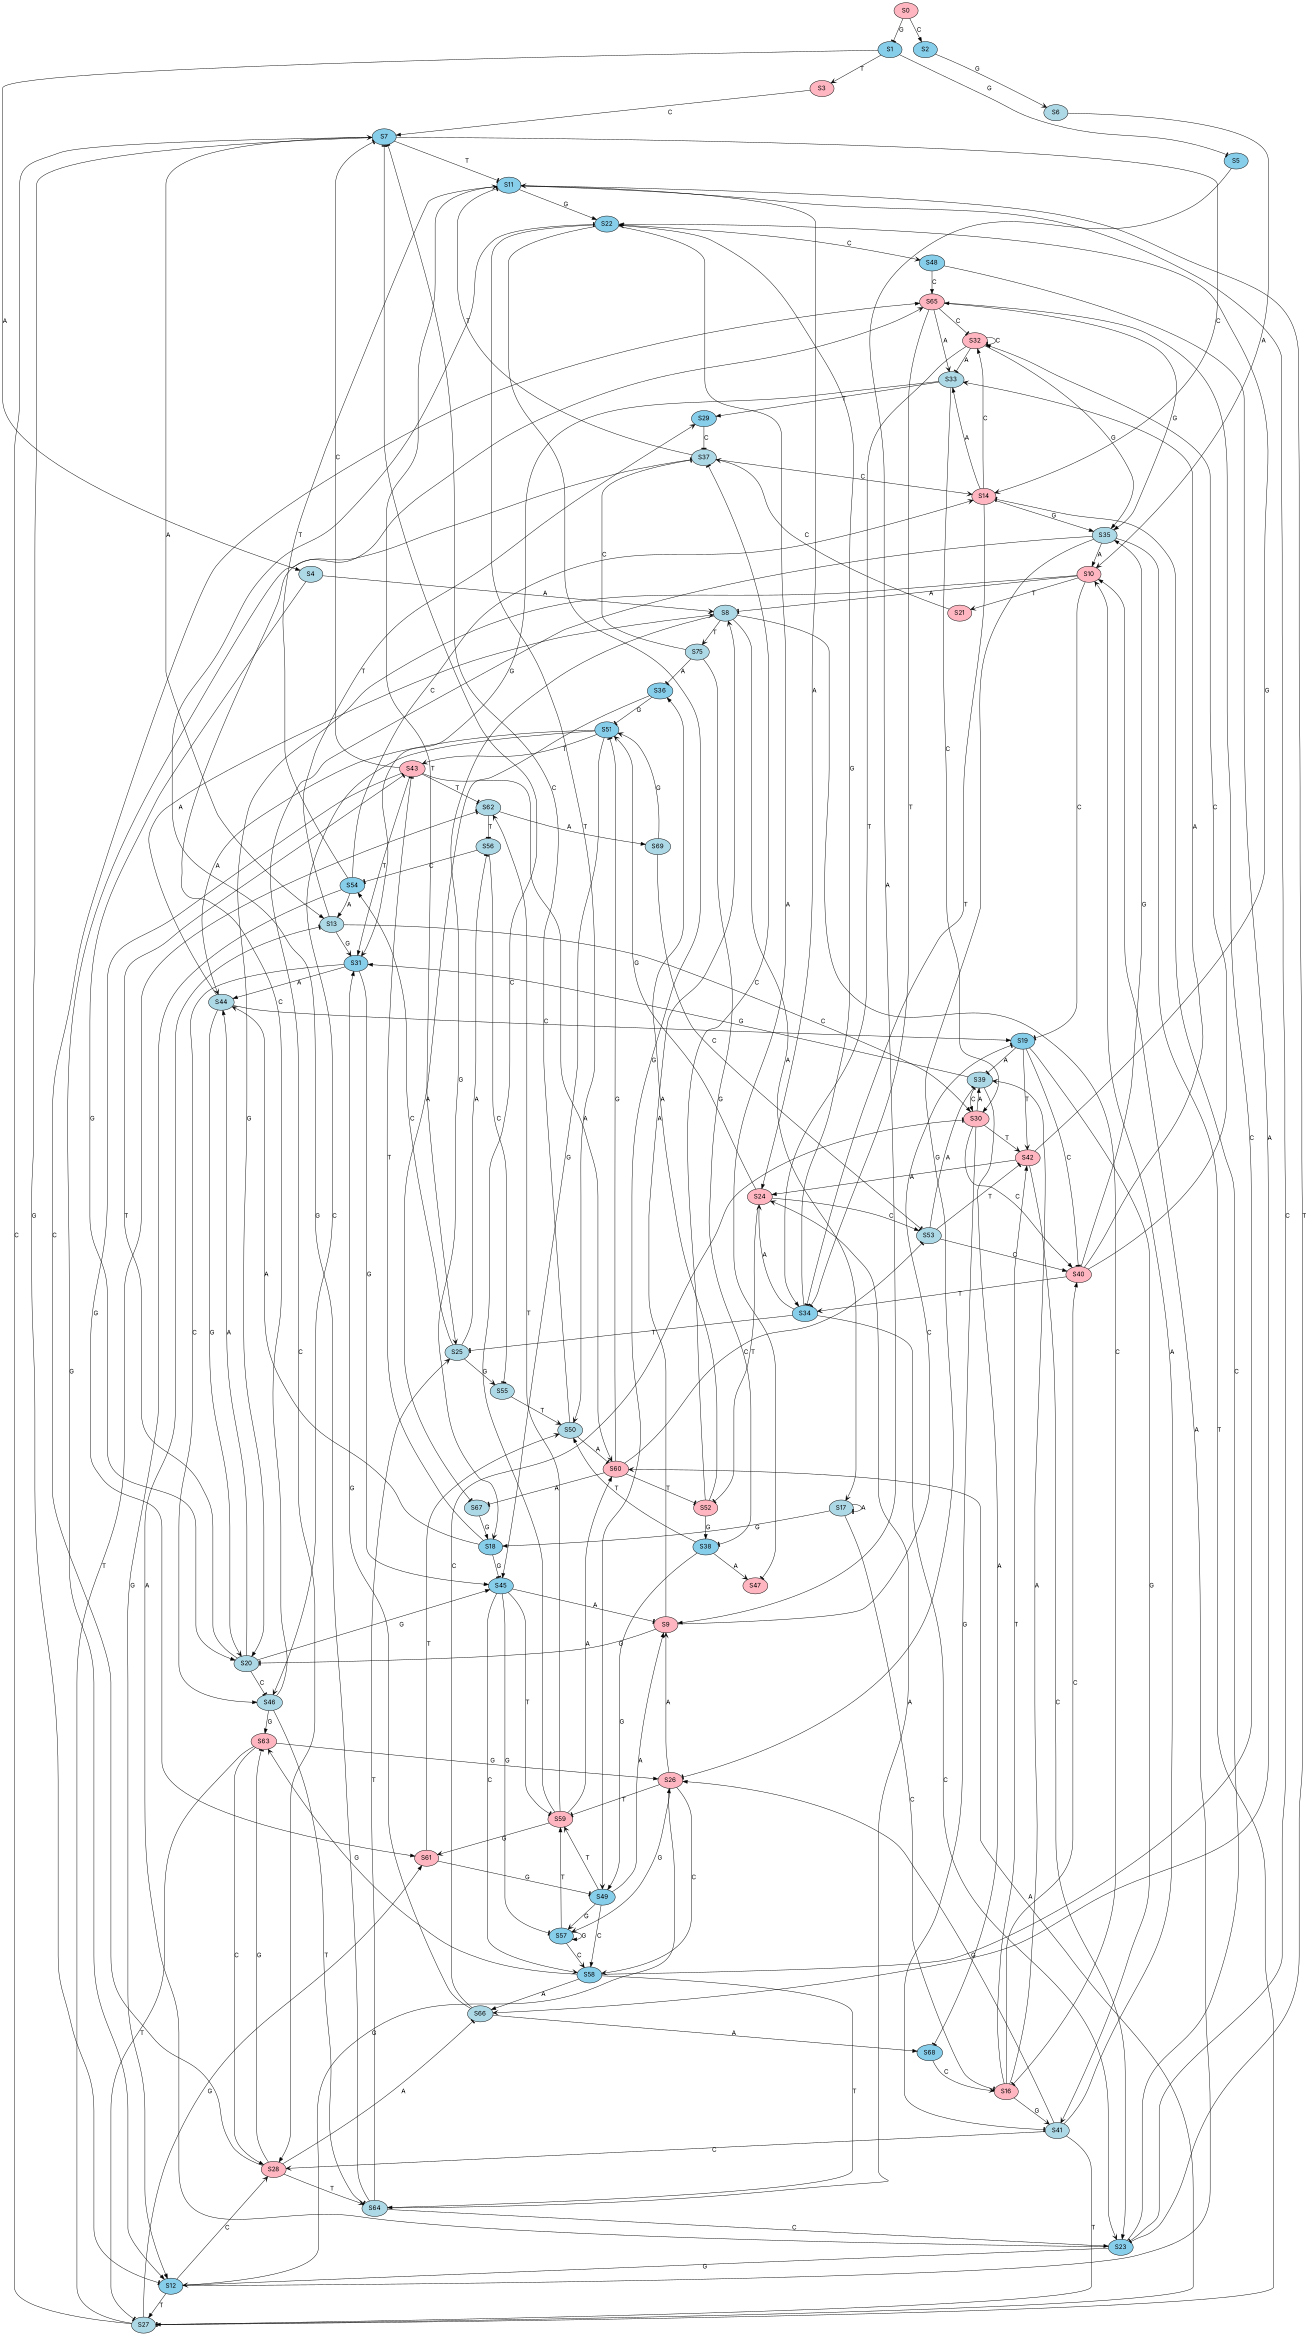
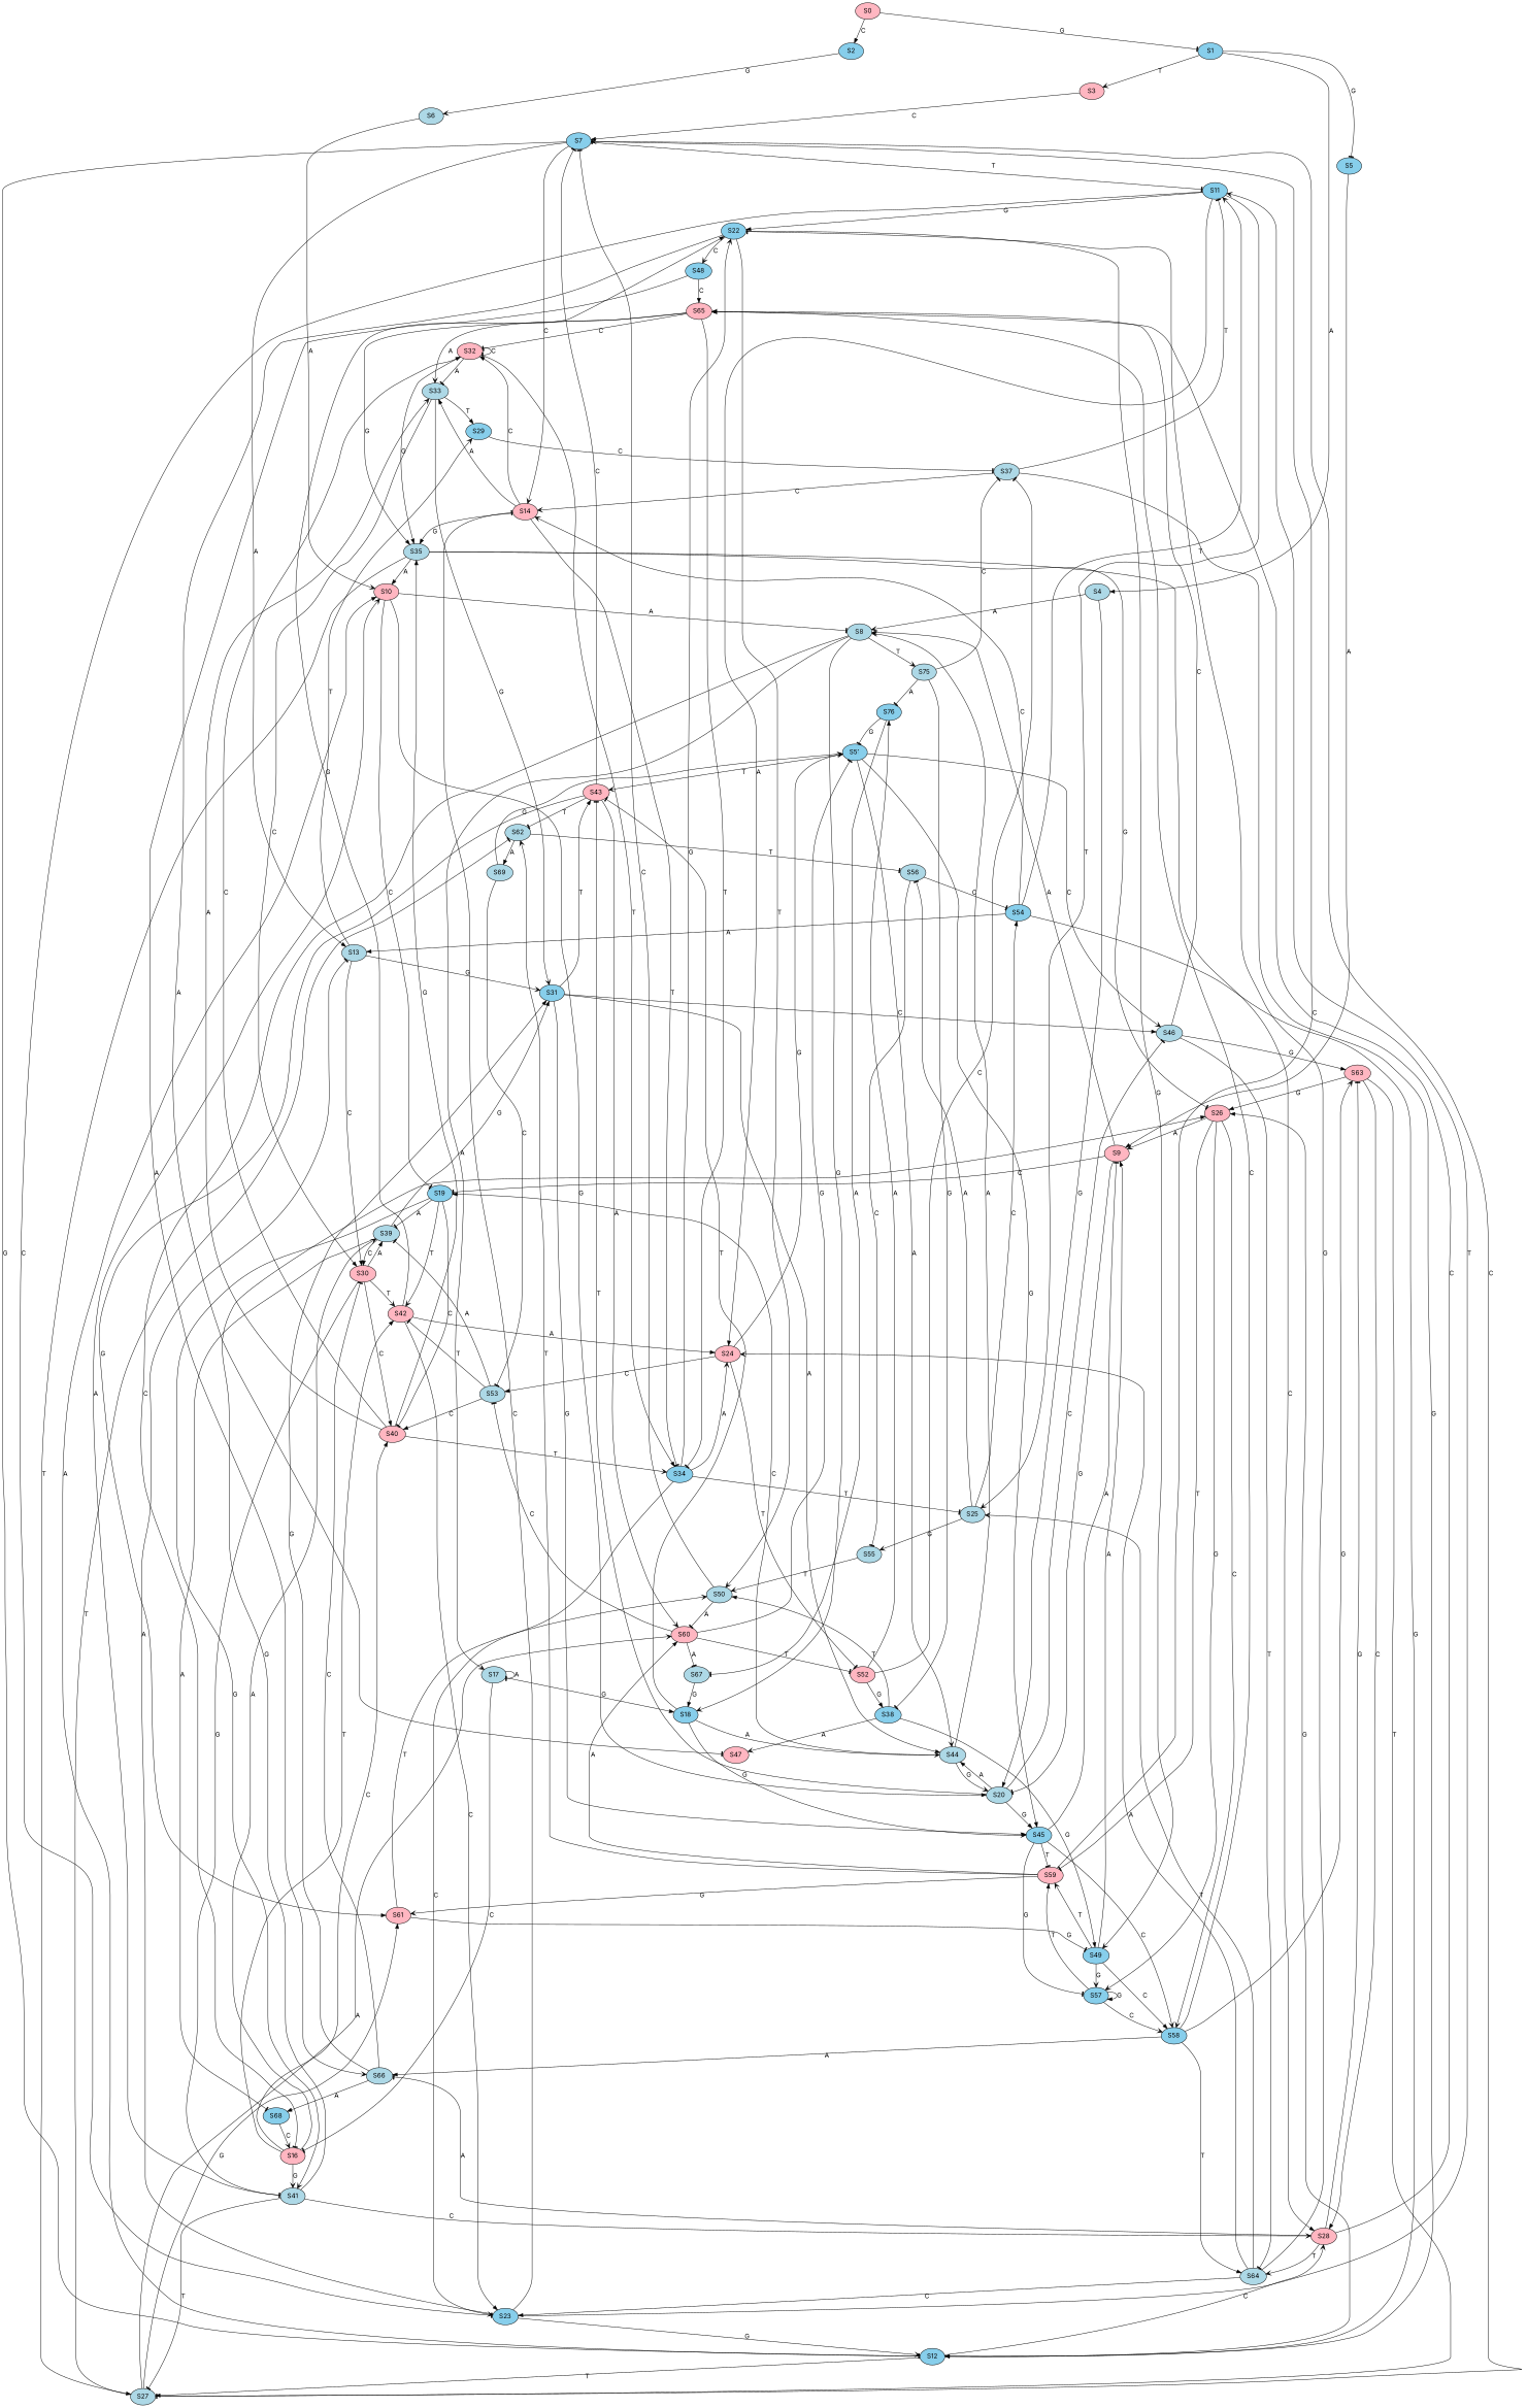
  strict digraph {
    fontname=Inter
    node [fillcolor=lightblue fontname=Inter style=filled]
    edge [arrowhead=normal fontname=Inter]
    S0 [fillcolor=lightpink]
    S1 [fillcolor=skyblue]
    S2 [fillcolor=skyblue]
    S3 [fillcolor=lightpink]
    S4
    S5 [fillcolor=skyblue]
    S6
    S7 [fillcolor=skyblue]
    S8
    S20
    S9 [fillcolor=lightpink]
    S10 [fillcolor=lightpink]
    S11 [fillcolor=skyblue]
    S12 [fillcolor=skyblue]
    S13
    S14 [fillcolor=lightpink]
    n17 [label=S75]
    S16 [fillcolor=lightpink]
    S17
    S18 [fillcolor=skyblue]
    S19 [fillcolor=skyblue]
-   S21 [fillcolor=lightpink]
    S22 [fillcolor=skyblue]
    S23 [fillcolor=skyblue]
    S24 [fillcolor=lightpink]
    S25
    S26 [fillcolor=lightpink]
    S27
    S28 [fillcolor=lightpink]
    S29 [fillcolor=skyblue]
    S30 [fillcolor=lightpink]
    S31 [fillcolor=skyblue]
    S32 [fillcolor=lightpink]
    S33
    S34 [fillcolor=skyblue]
    S35
-   S36 [fillcolor=skyblue]
+   S36 [fillcolor=skyblue label=S76]
    S37
    S38 [fillcolor=skyblue]
    S39
    S40 [fillcolor=lightpink]
    S41
    S42 [fillcolor=lightpink]
    S43 [fillcolor=lightpink]
    S44
    S45 [fillcolor=skyblue]
    S46
    S47 [fillcolor=lightpink]
    S48 [fillcolor=skyblue]
    S49 [fillcolor=skyblue]
    S50
    S51 [fillcolor=skyblue]
    S52 [fillcolor=lightpink]
    S53
    S54 [fillcolor=skyblue]
    S55
    S56
    S57 [fillcolor=skyblue]
    S58 [fillcolor=skyblue]
    S59 [fillcolor=lightpink]
    S60 [fillcolor=lightpink]
    S61 [fillcolor=lightpink]
    S62
    S63 [fillcolor=lightpink]
    S64
    S65 [fillcolor=lightpink]
    S66
    S67
    S68 [fillcolor=skyblue]
    S69
    S0 -> S1 [arrowhead=tee label=G]
    S0 -> S2 [label=C]
    S1 -> S3 [arrowhead=vee label=T]
    S1 -> S4 [label=A]
    S1 -> S5 [arrowhead=tee label=G]
    S2 -> S6 [arrowhead=vee label=G]
    S3 -> S7 [label=C]
    S4 -> S8 [arrowhead=vee label=A]
    S4 -> S20 [label=G]
    S5 -> S9 [label=A]
    S6 -> S10 [arrowhead=vee label=A]
    S7 -> S11 [arrowhead=tee label=T]
    S7 -> S12 [arrowhead=tee label=G]
    S7 -> S13 [label=A]
    S7 -> S14 [arrowhead=vee label=C]
    S8 -> n17 [arrowhead=vee label=T]
    S8 -> S16 [arrowhead=tee label=C]
    S8 -> S17 [arrowhead=vee label=A]
    S8 -> S18 [arrowhead=vee label=G]
    S20 -> S43 [arrowhead=tee label=T]
    S20 -> S44 [label=A]
    S20 -> S45 [label=G]
    S20 -> S46 [arrowhead=tee label=C]
    S9 -> S8 [arrowhead=vee label=A]
    S9 -> S20 [arrowhead=tee label=G]
    S9 -> S19 [arrowhead=tee label=C]
    S10 -> S8 [arrowhead=tee label=A]
    S10 -> S20 [label=G]
    S10 -> S19 [arrowhead=tee label=C]
-   S10 -> S21 [arrowhead=vee label=T]
    S11 -> S22 [label=G]
    S11 -> S23 [arrowhead=tee label=C]
    S11 -> S24 [label=A]
    S11 -> S25 [arrowhead=vee label=T]
    S12 -> S10 [label=A]
    S12 -> S26 [label=G]
    S12 -> S27 [label=T]
    S12 -> S28 [arrowhead=vee label=C]
    S13 -> S29 [arrowhead=vee label=T]
    S13 -> S30 [label=C]
    S13 -> S31 [arrowhead=vee label=G]
    S14 -> S32 [label=C]
    S14 -> S33 [label=A]
    S14 -> S34 [arrowhead=tee label=T]
    S14 -> S35 [label=G]
    n17 -> S36 [arrowhead=tee label=A]
    n17 -> S37 [arrowhead=tee label=C]
    n17 -> S38 [arrowhead=tee label=G]
    S16 -> S39 [arrowhead=vee label=A]
    S16 -> S40 [label=C]
    S16 -> S41 [arrowhead=vee label=G]
    S16 -> S42 [label=T]
    S17 -> S16 [arrowhead=tee label=C]
    S17 -> S17 [arrowhead=tee label=A]
    S17 -> S18 [label=G]
    S18 -> S43 [arrowhead=tee label=T]
    S18 -> S44 [arrowhead=vee label=A]
-   S18 -> S45 [arrowhead=tee label=G]
+   S18 -> S45 [arrowhead=vee label=G]
    S19 -> S39 [arrowhead=tee label=A]
    S19 -> S40 [arrowhead=tee label=C]
    S19 -> S41 [arrowhead=vee label=G]
    S19 -> S42 [arrowhead=vee label=T]
-   S21 -> S37 [arrowhead=vee label=C]
    S22 -> S47 [arrowhead=tee label=A]
    S22 -> S48 [arrowhead=vee label=C]
    S22 -> S49 [arrowhead=vee label=G]
    S22 -> S50 [arrowhead=vee label=T]
    S23 -> S11 [arrowhead=vee label=T]
    S23 -> S12 [arrowhead=vee label=G]
    S23 -> S13 [arrowhead=tee label=A]
    S23 -> S14 [arrowhead=tee label=C]
    S24 -> S51 [arrowhead=vee label=G]
    S24 -> S52 [arrowhead=tee label=T]
    S24 -> S53 [label=C]
    S25 -> S54 [label=C]
    S25 -> S55 [arrowhead=vee label=G]
    S25 -> S56 [arrowhead=tee label=A]
    S26 -> S9 [arrowhead=vee label=A]
    S26 -> S57 [arrowhead=vee label=G]
    S26 -> S58 [arrowhead=vee label=C]
    S26 -> S59 [arrowhead=tee label=T]
    S27 -> S7 [arrowhead=vee label=C]
    S27 -> S60 [arrowhead=vee label=A]
    S27 -> S61 [label=G]
    S27 -> S62 [arrowhead=tee label=T]
    S28 -> S63 [arrowhead=tee label=G]
    S28 -> S64 [arrowhead=vee label=T]
    S28 -> S65 [label=C]
    S28 -> S66 [arrowhead=tee label=A]
    S29 -> S37 [arrowhead=tee label=C]
    S30 -> S39 [label=A]
    S30 -> S40 [label=C]
    S30 -> S41 [arrowhead=tee label=G]
    S30 -> S42 [arrowhead=vee label=T]
-   S43 -> S31 [label=T]
+   S31 -> S43 [label=T]
    S31 -> S44 [label=A]
    S31 -> S45 [label=G]
    S31 -> S46 [label=C]
    S32 -> S32 [arrowhead=tee label=C]
    S32 -> S33 [arrowhead=tee label=A]
    S32 -> S34 [label=T]
    S32 -> S35 [label=G]
    S33 -> S29 [label=T]
    S33 -> S30 [label=C]
    S33 -> S31 [arrowhead=vee label=G]
    S34 -> S22 [arrowhead=vee label=G]
    S34 -> S23 [arrowhead=vee label=C]
    S34 -> S24 [arrowhead=vee label=A]
    S34 -> S25 [arrowhead=tee label=T]
    S35 -> S10 [label=A]
    S35 -> S26 [arrowhead=tee label=G]
    S35 -> S27 [label=T]
    S35 -> S28 [label=C]
    S36 -> S51 [arrowhead=tee label=G]
    S36 -> S67 [arrowhead=tee label=A]
    S37 -> S11 [arrowhead=tee label=T]
    S37 -> S12 [label=G]
    S37 -> S14 [arrowhead=vee label=C]
    S38 -> S47 [arrowhead=vee label=A]
    S38 -> S49 [label=G]
    S38 -> S50 [label=T]
    S39 -> S30 [label=C]
    S39 -> S31 [label=G]
    S39 -> S68 [arrowhead=tee label=A]
    S40 -> S32 [label=C]
    S40 -> S33 [arrowhead=vee label=A]
    S40 -> S34 [arrowhead=vee label=T]
    S40 -> S35 [label=G]
    S41 -> S10 [arrowhead=vee label=A]
    S41 -> S26 [label=G]
    S41 -> S27 [arrowhead=tee label=T]
    S41 -> S28 [arrowhead=vee label=C]
    S42 -> S22 [label=G]
    S42 -> S23 [label=C]
    S42 -> S24 [label=A]
    S43 -> S7 [arrowhead=tee label=C]
    S43 -> S60 [arrowhead=vee label=A]
    S43 -> S61 [label=G]
    S43 -> S62 [arrowhead=tee label=T]
    S44 -> S8 [arrowhead=vee label=A]
    S44 -> S20 [arrowhead=vee label=G]
    S44 -> S19 [label=C]
    S45 -> S9 [arrowhead=tee label=A]
    S45 -> S57 [arrowhead=tee label=G]
    S45 -> S58 [arrowhead=vee label=C]
    S45 -> S59 [arrowhead=tee label=T]
    S46 -> S63 [label=G]
    S46 -> S64 [arrowhead=tee label=T]
    S46 -> S65 [arrowhead=vee label=C]
    S48 -> S65 [label=C]
    S48 -> S66 [arrowhead=vee label=A]
    S49 -> S9 [label=A]
    S49 -> S57 [arrowhead=vee label=G]
    S49 -> S58 [label=C]
    S49 -> S59 [arrowhead=vee label=T]
    S50 -> S7 [arrowhead=tee label=C]
    S50 -> S60 [arrowhead=tee label=A]
    S51 -> S43 [arrowhead=vee label=T]
    S51 -> S44 [arrowhead=vee label=A]
    S51 -> S45 [label=G]
    S51 -> S46 [arrowhead=vee label=C]
    S52 -> S36 [label=A]
    S52 -> S37 [arrowhead=tee label=C]
    S52 -> S38 [label=G]
    S53 -> S39 [arrowhead=tee label=A]
    S53 -> S40 [label=C]
    S53 -> S42 [arrowhead=tee label=T]
    S54 -> S11 [arrowhead=vee label=T]
    S54 -> S12 [label=G]
    S54 -> S13 [label=A]
    S54 -> S14 [arrowhead=vee label=C]
    S55 -> S50 [arrowhead=vee label=T]
    S56 -> S54 [arrowhead=tee label=C]
    S56 -> S55 [arrowhead=tee label=C]
    S57 -> S57 [label=G]
    S57 -> S58 [arrowhead=vee label=C]
    S57 -> S59 [label=T]
    S58 -> S63 [arrowhead=vee label=G]
    S58 -> S64 [label=T]
    S58 -> S65 [label=C]
    S58 -> S66 [label=A]
    S59 -> S7 [arrowhead=tee label=C]
    S59 -> S60 [label=A]
    S59 -> S61 [arrowhead=vee label=G]
    S59 -> S62 [arrowhead=vee label=T]
    S60 -> S51 [arrowhead=tee label=G]
    S60 -> S52 [arrowhead=tee label=T]
    S60 -> S53 [arrowhead=tee label=C]
    S60 -> S67 [arrowhead=tee label=A]
    S61 -> S49 [arrowhead=tee label=G]
    S61 -> S50 [arrowhead=vee label=T]
    S62 -> S56 [arrowhead=tee label=T]
    S62 -> S69 [label=A]
    S63 -> S26 [label=G]
    S63 -> S27 [arrowhead=tee label=T]
    S63 -> S28 [label=C]
    S64 -> S22 [arrowhead=tee label=G]
    S64 -> S23 [label=C]
    S64 -> S24 [arrowhead=vee label=A]
    S64 -> S25 [arrowhead=vee label=T]
    S65 -> S32 [arrowhead=tee label=C]
    S65 -> S33 [arrowhead=vee label=A]
    S65 -> S34 [arrowhead=tee label=T]
    S65 -> S35 [label=G]
    S66 -> S30 [arrowhead=tee label=C]
    S66 -> S31 [label=G]
    S66 -> S68 [label=A]
    S67 -> S18 [label=G]
    S68 -> S16 [arrowhead=vee label=C]
    S69 -> S51 [arrowhead=vee label=G]
    S69 -> S53 [arrowhead=tee label=C]
  }
